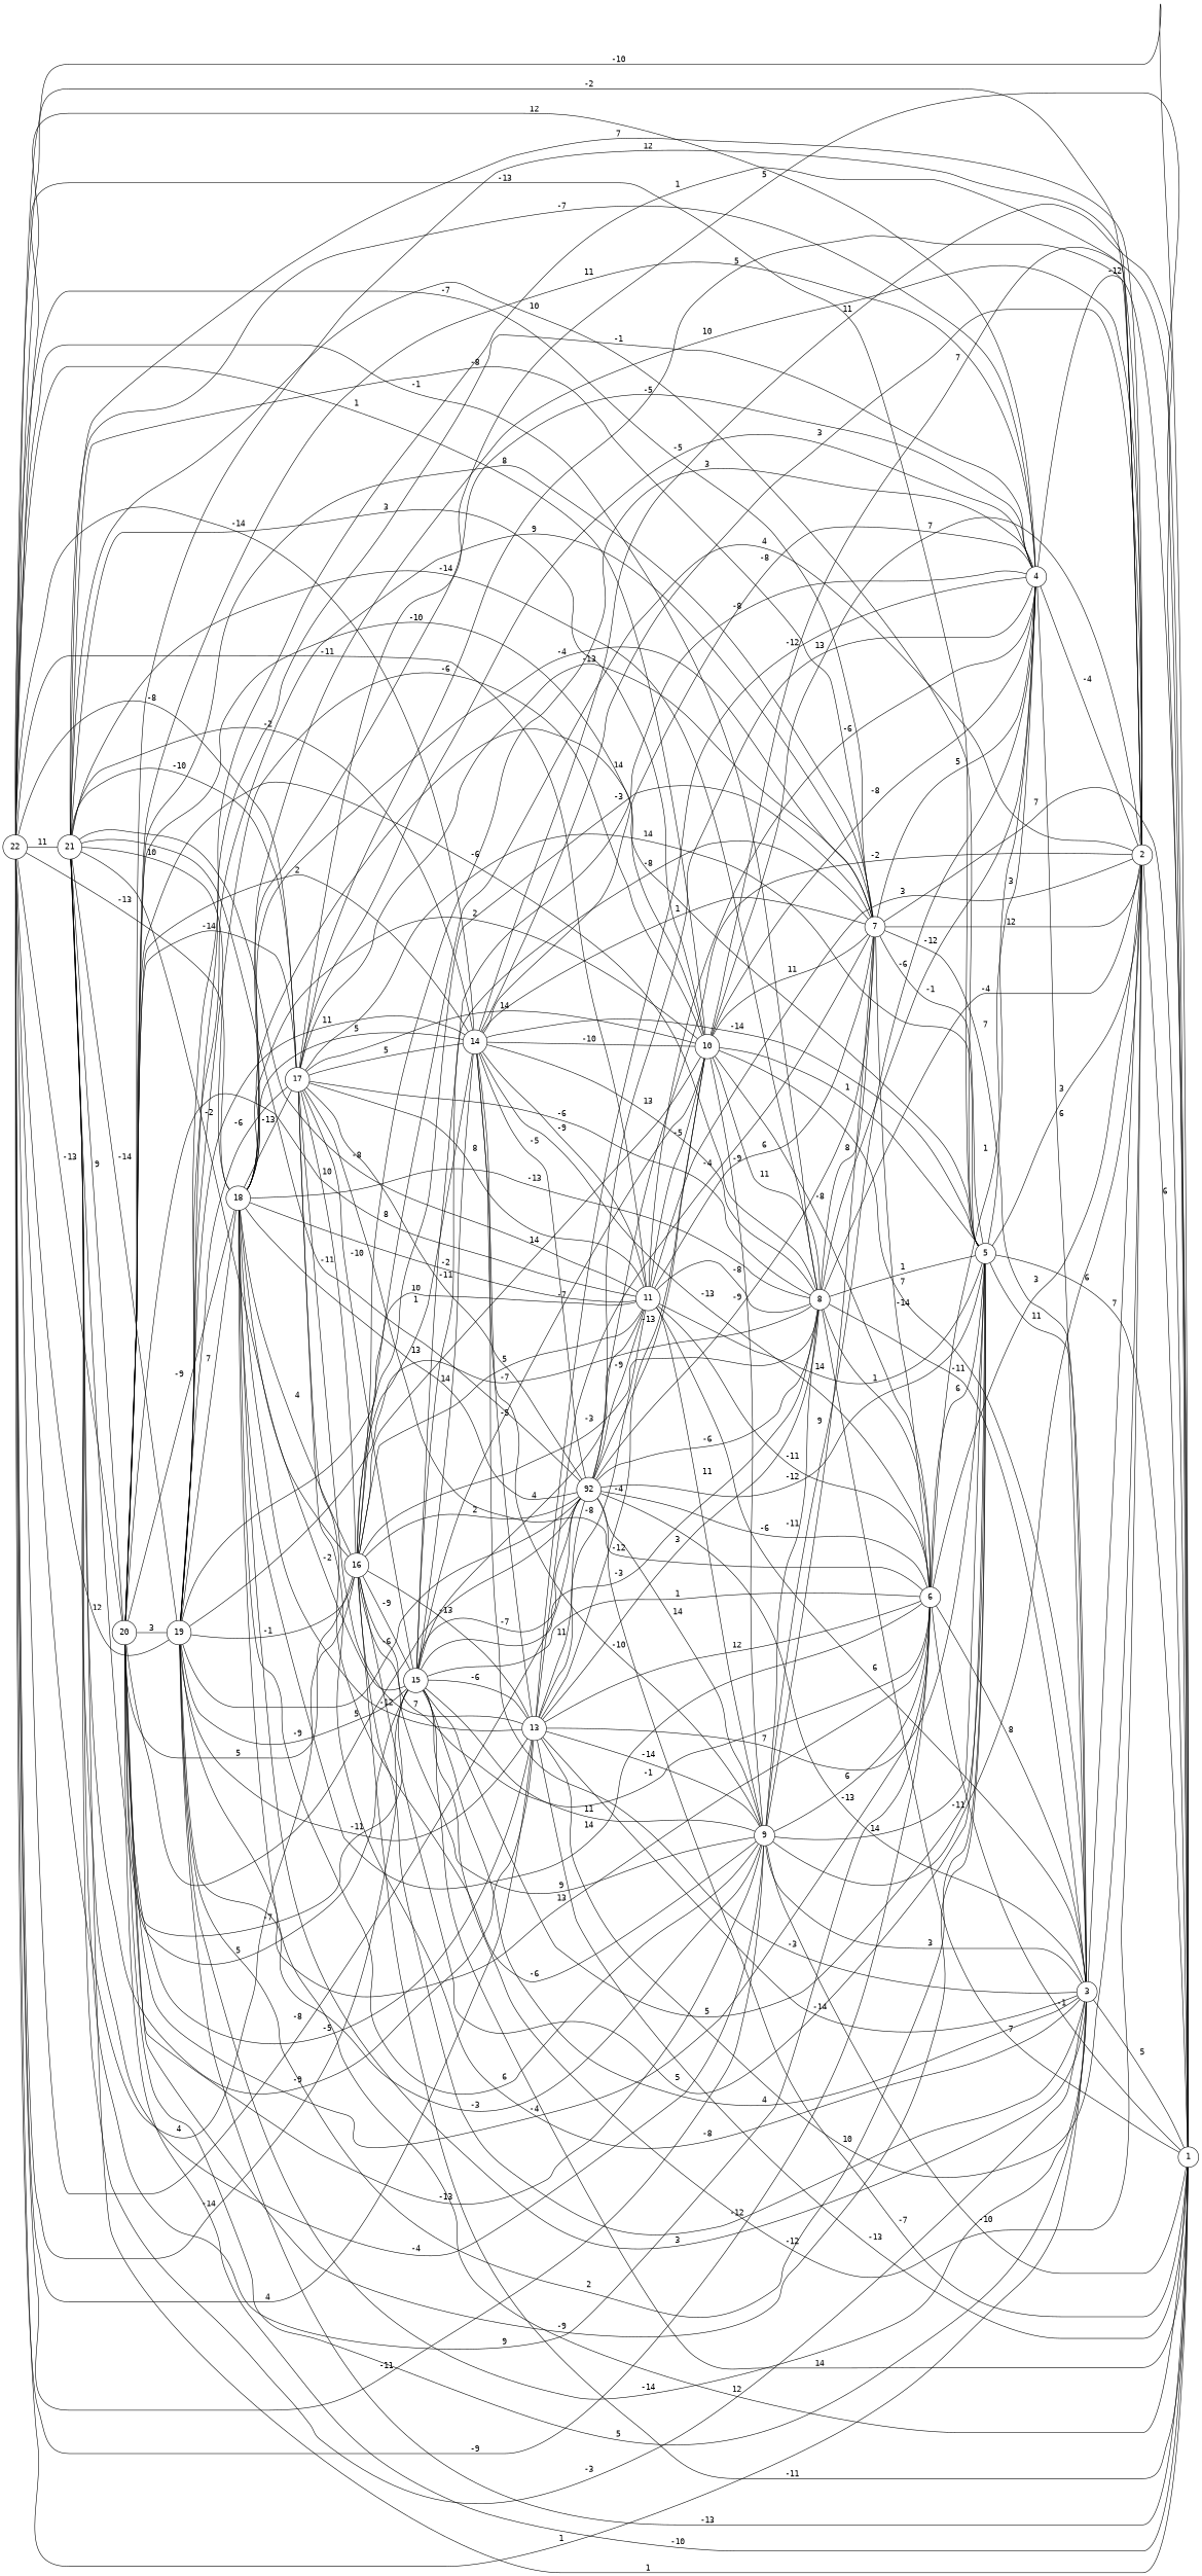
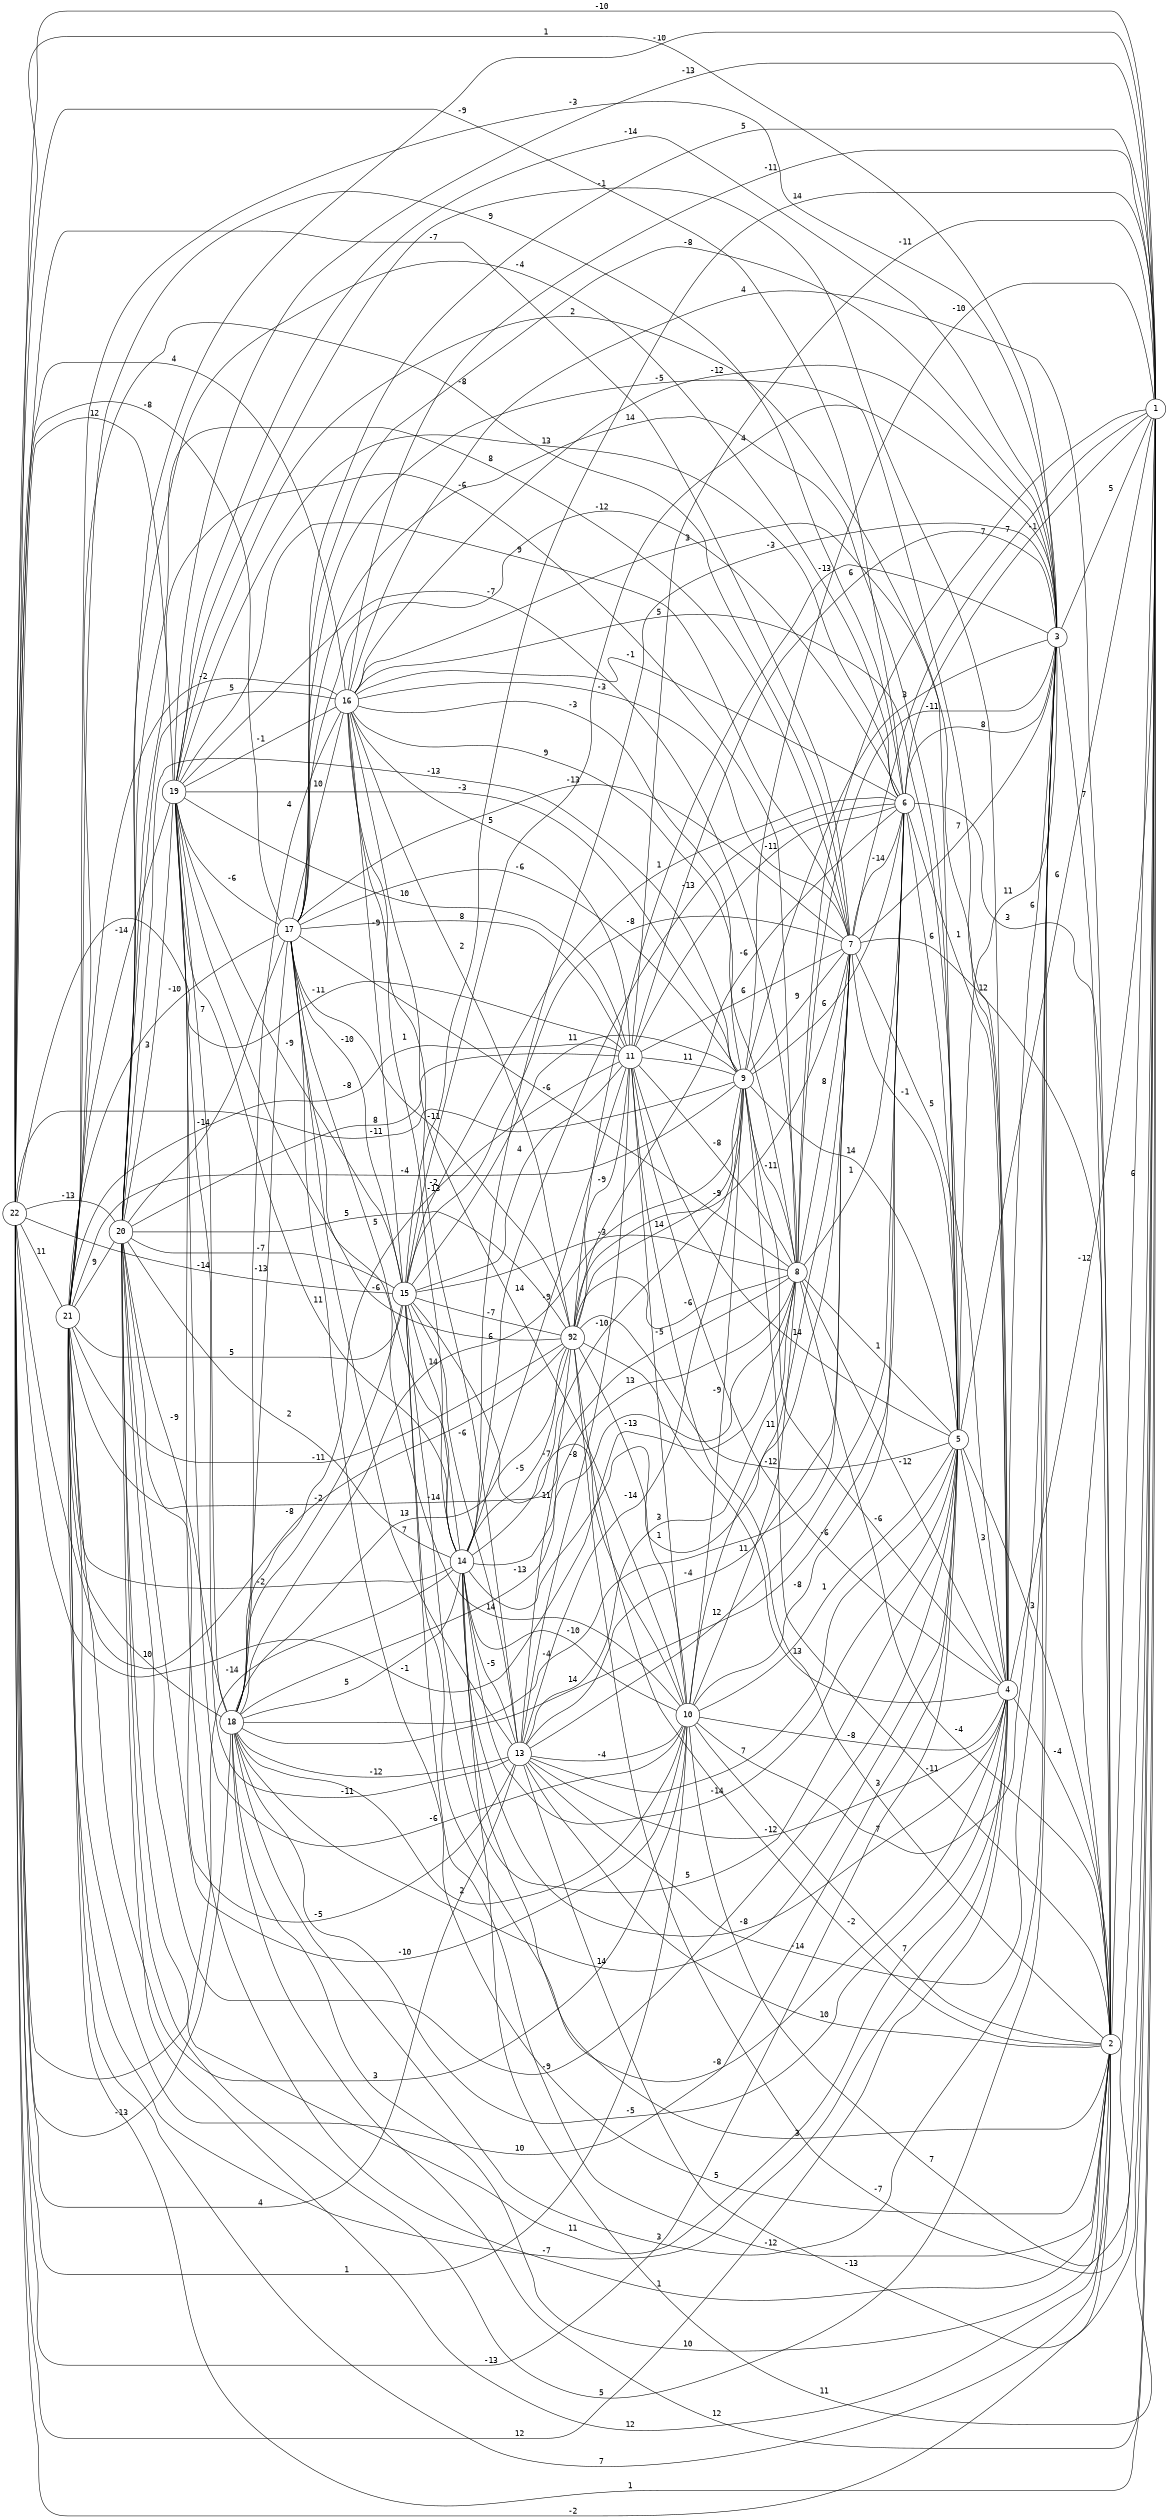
  graph {
    fontname="DejaVu Sans Mono"
    rankdir=LR
    node [fontname="DejaVu Sans Mono" shape=circle]
    edge [fontname="DejaVu Sans Mono"]
    22
    1
    2
    3
    4
    5
    6
    7
    8
    9
    10
    11
    n13 [label=92]
    13
    14
    15
    16
    17
    18
    19
    20
    21
    22 -- 1 [label=-10]
    22 -- 2 [label=-2]
    22 -- 3 [label=1]
    22 -- 4 [label=12]
    22 -- 5 [label=-13]
    22 -- 6 [label=-9]
    22 -- 7 [label=-7]
    22 -- 8 [label=-1]
    22 -- 9 [label=-11]
    22 -- 10 [label=1]
    22 -- 11 [label=-11]
    22 -- n13 [label=-8]
    22 -- 13 [label=4]
    22 -- 14 [label=-14]
    22 -- 15 [label=-14]
    22 -- 16 [label=4]
    22 -- 17 [label=-8]
    22 -- 18 [label=-13]
    22 -- 19 [label=12]
    22 -- 20 [label=-13]
    22 -- 21 [label=11]
    2 -- 1 [label=6]
    3 -- 1 [label=5]
    3 -- 2 [label=7]
    4 -- 1 [label=-12]
    4 -- 2 [label=-4]
    4 -- 3 [label=6]
    5 -- 1 [label=6]
    5 -- 2 [label=3]
    5 -- 3 [label=11]
    5 -- 4 [label=3]
    6 -- 1 [label=-1]
    6 -- 2 [label=3]
    6 -- 3 [label=8]
    6 -- 4 [label=1]
    6 -- 5 [label=6]
    7 -- 1 [label=7]
    7 -- 2 [label=12]
    7 -- 3 [label=7]
    7 -- 4 [label=5]
    7 -- 5 [label=-1]
    7 -- 6 [label=-14]
    8 -- 1 [label=7]
    8 -- 2 [label=-4]
    8 -- 3 [label=-11]
    8 -- 4 [label=-12]
    8 -- 5 [label=1]
    8 -- 6 [label=1]
    8 -- 7 [label=8]
    9 -- 1 [label=-10]
    9 -- 2 [label=-11]
    9 -- 3 [label=3]
    9 -- 4 [label=-6]
    9 -- 5 [label=14]
    9 -- 6 [label=6]
    9 -- 7 [label=9]
    9 -- 8 [label=-11]
    10 -- 1 [label=7]
    10 -- 2 [label=7]
    10 -- 3 [label=7]
    10 -- 4 [label=-8]
    10 -- 5 [label=1]
    10 -- 6 [label=-8]
    10 -- 7 [label=11]
    10 -- 8 [label=11]
    10 -- 9 [label=-9]
+   11 -- 1 [label=-11]
    11 -- 2 [label=3]
    11 -- 3 [label=6]
    11 -- 4 [label=-6]
    11 -- 5 [label=14]
    11 -- 6 [label=-11]
    11 -- 7 [label=6]
    11 -- 8 [label=-8]
    11 -- 9 [label=11]
    11 -- 10 [label=-5]
    n13 -- 1 [label=-7]
    n13 -- 2 [label=-2]
    n13 -- 3 [label=-13]
    n13 -- 4 [label=13]
    n13 -- 5 [label=-12]
    n13 -- 6 [label=-6]
    n13 -- 7 [label=-9]
    n13 -- 8 [label=-6]
    n13 -- 9 [label=14]
    n13 -- 10 [label=-13]
    n13 -- 11 [label=-9]
    13 -- 1 [label=-13]
    13 -- 2 [label=10]
    13 -- 3 [label=-14]
    13 -- 4 [label=-12]
    13 -- 5 [label=7]
    13 -- 6 [label=12]
    13 -- 7 [label=-4]
    13 -- 8 [label=3]
    13 -- 9 [label=-14]
    13 -- 10 [label=-4]
    13 -- 11 [label=-8]
    13 -- n13 [label=11]
    14 -- 1 [label=11]
    14 -- 2 [label=3]
    14 -- 3 [label=-3]
    14 -- 4 [label=-8]
    14 -- 5 [label=-14]
    14 -- 6 [label=-13]
    14 -- 7 [label=1]
    14 -- 8 [label=13]
    14 -- 9 [label=-10]
    14 -- 10 [label=-10]
    14 -- 11 [label=-9]
    14 -- n13 [label=-5]
    14 -- 13 [label=-5]
    15 -- 1 [label=14]
    15 -- 2 [label=-12]
    15 -- 3 [label=4]
    15 -- 4 [label=-8]
    15 -- 5 [label=5]
    15 -- 6 [label=1]
    15 -- 7 [label=-8]
    15 -- 8 [label=-3]
    15 -- 9 [label=11]
    15 -- 10 [label=-7]
    15 -- 11 [label=4]
    15 -- n13 [label=-7]
    15 -- 13 [label=-6]
    15 -- 14 [label=14]
    16 -- 1 [label=-11]
    16 -- 2 [label=4]
    16 -- 3 [label=-12]
    16 -- 4 [label=3]
    16 -- 5 [label=5]
    16 -- 6 [label=-1]
    16 -- 7 [label=-3]
    16 -- 8 [label=-3]
    16 -- 9 [label=9]
    16 -- 10 [label=14]
    16 -- 11 [label=5]
    16 -- n13 [label=2]
    16 -- 13 [label=-13]
    16 -- 14 [label=1]
    16 -- 15 [label=-9]
    17 -- 1 [label=5]
    17 -- 2 [label=5]
    17 -- 3 [label=-8]
    17 -- 4 [label=-5]
    17 -- 5 [label=14]
    17 -- 6 [label=-12]
    17 -- 7 [label=-13]
    17 -- 8 [label=-6]
    17 -- 9 [label=-6]
    17 -- 10 [label=14]
    17 -- 11 [label=8]
    17 -- n13 [label=-11]
    17 -- 13 [label=7]
    17 -- 14 [label=5]
    17 -- 15 [label=-10]
    17 -- 16 [label=10]
    18 -- 1 [label=12]
    18 -- 2 [label=10]
    18 -- 3 [label=3]
    18 -- 4 [label=-5]
    18 -- 5 [label=14]
    18 -- 6 [label=14]
    18 -- 7 [label=-4]
    18 -- 8 [label=-13]
    18 -- 9 [label=6]
    18 -- 10 [label=2]
    18 -- 11 [label=-2]
    18 -- n13 [label=13]
    18 -- 13 [label=-12]
    18 -- 14 [label=5]
    18 -- 15 [label=-2]
    18 -- 16 [label=4]
    18 -- 17 [label=-13]
    19 -- 1 [label=-13]
    19 -- 2 [label=1]
    19 -- 3 [label=-14]
    19 -- 4 [label=-1]
    19 -- 5 [label=2]
    19 -- 6 [label=13]
    19 -- 7 [label=9]
    19 -- 8 [label=-7]
    19 -- 9 [label=-3]
    19 -- 10 [label=-6]
    19 -- 11 [label=10]
    19 -- n13 [label=-6]
    19 -- 13 [label=-11]
    19 -- 14 [label=11]
    19 -- 15 [label=-9]
    19 -- 16 [label=-1]
    19 -- 17 [label=-6]
    19 -- 18 [label=7]
    20 -- 1 [label=-10]
    20 -- 2 [label=12]
    20 -- 3 [label=5]
    20 -- 4 [label=11]
    20 -- 5 [label=-9]
    20 -- 6 [label=-4]
    20 -- 7 [label=8]
    20 -- 8 [label=-6]
    20 -- 9 [label=-13]
    20 -- 10 [label=-10]
    20 -- 11 [label=8]
    20 -- n13 [label=5]
    20 -- 13 [label=-5]
    20 -- 14 [label=2]
    20 -- 15 [label=-7]
    20 -- 16 [label=5]
    20 -- 17 [label=-14]
    20 -- 18 [label=-9]
    20 -- 19 [label=3]
    21 -- 1 [label=1]
    21 -- 2 [label=7]
    21 -- 3 [label=-3]
    21 -- 4 [label=-7]
    21 -- 5 [label=10]
    21 -- 6 [label=9]
    21 -- 7 [label=-8]
    21 -- 8 [label=-14]
    21 -- 9 [label=-4]
    21 -- 10 [label=3]
    21 -- 11 [label=-8]
    21 -- n13 [label=-11]
-   21 -- 13 [label=-9]
    21 -- 14 [label=-2]
    21 -- 15 [label=5]
    21 -- 16 [label=-2]
    21 -- 17 [label=-10]
    21 -- 18 [label=10]
    21 -- 19 [label=-14]
    21 -- 20 [label=9]
  }
